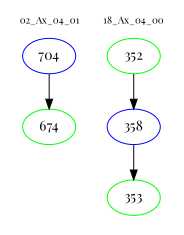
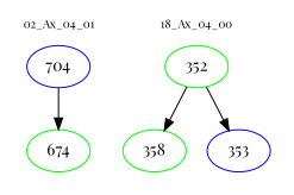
  digraph {
    fontname="Playfair Display"
    node [color=green fontname="Playfair Display"]
    edge [color=black fontname="Playfair Display"]
    n1 [color=blue label=704]
    n2 [label=674]
    n3 [label=352]
-   n4 [color=blue label=358]
-   n5 [label=353]
+   n4 [label=358]
+   n5 [color=blue label=353]
    subgraph cluster_1 {
      color=white
      fontsize=10
      label="02_Ax_04_01"
      n1
      n2
    }
    subgraph cluster_2 {
      color=white
      fontsize=10
      label="18_Ax_04_00"
      n3
      n4
      n5
    }
    n1 -> n2
    n3 -> n4
-   n4 -> n5
+   n3 -> n5
  }
